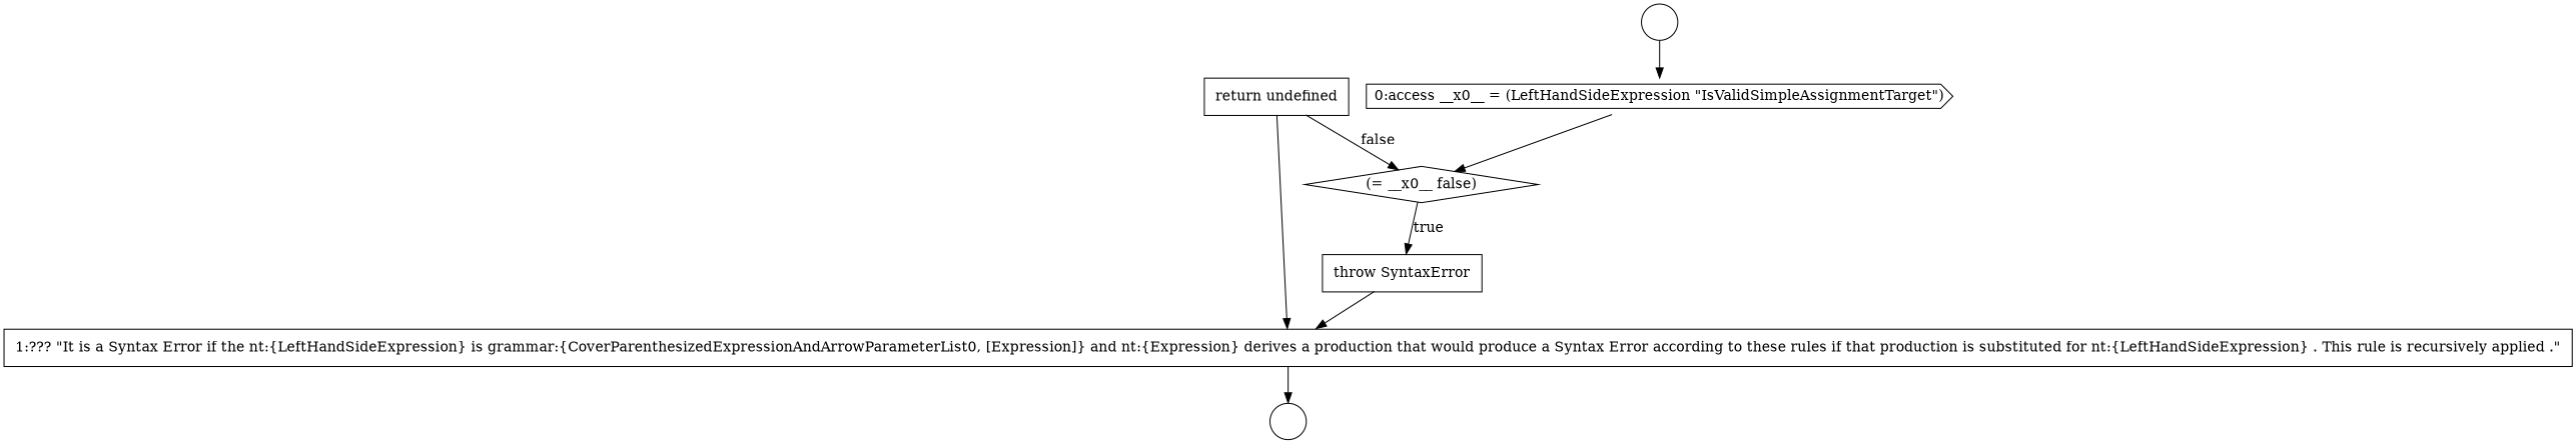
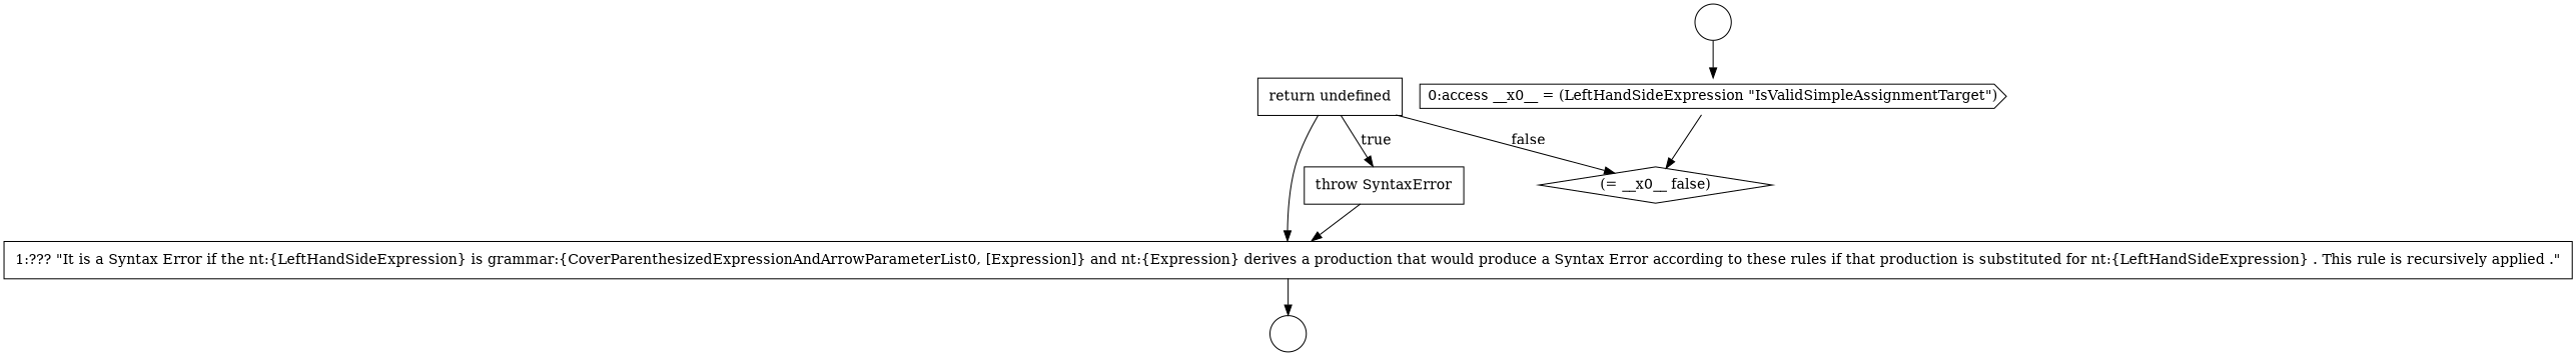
  digraph {
    node [color=black fillcolor=white shape=none style=filled]
    edge [color=black]
    n1 [label=" " shape=circle]
    n2 [label=<<font color="black">     <table border="0" cellborder="1" cellspacing="0" cellpadding="10">       <tr><td align="left">return undefined</td></tr>     </table>   </font>> margin=0]
    n3 [label=<<font color="black">     <table border="0" cellborder="1" cellspacing="0" cellpadding="10">       <tr><td align="left">1:??? &quot;It is a Syntax Error if the nt:{LeftHandSideExpression} is grammar:{CoverParenthesizedExpressionAndArrowParameterList0, [Expression]} and nt:{Expression} derives a production that would produce a Syntax Error according to these rules if that production is substituted for nt:{LeftHandSideExpression} . This rule is recursively applied .&quot;</td></tr>     </table>   </font>> margin=0]
    n4 [label=<<font color="black">(= __x0__ false)</font>> shape=diamond]
    n5 [label=<<font color="black">0:access __x0__ = (LeftHandSideExpression &quot;IsValidSimpleAssignmentTarget&quot;)</font>> shape=cds]
    n6 [label=<<font color="black">     <table border="0" cellborder="1" cellspacing="0" cellpadding="10">       <tr><td align="left">throw SyntaxError</td></tr>     </table>   </font>> margin=0]
    n7 [label=" " shape=circle]
    n2 -> n3
    n2 -> n4 [label=<<font color="black">false</font>>]
    n3 -> n1
-   n4 -> n6 [label=<<font color="black">true</font>>]
+   n2 -> n6 [label=<<font color="black">true</font>>]
    n5 -> n4
    n6 -> n3
    n7 -> n5
  }
